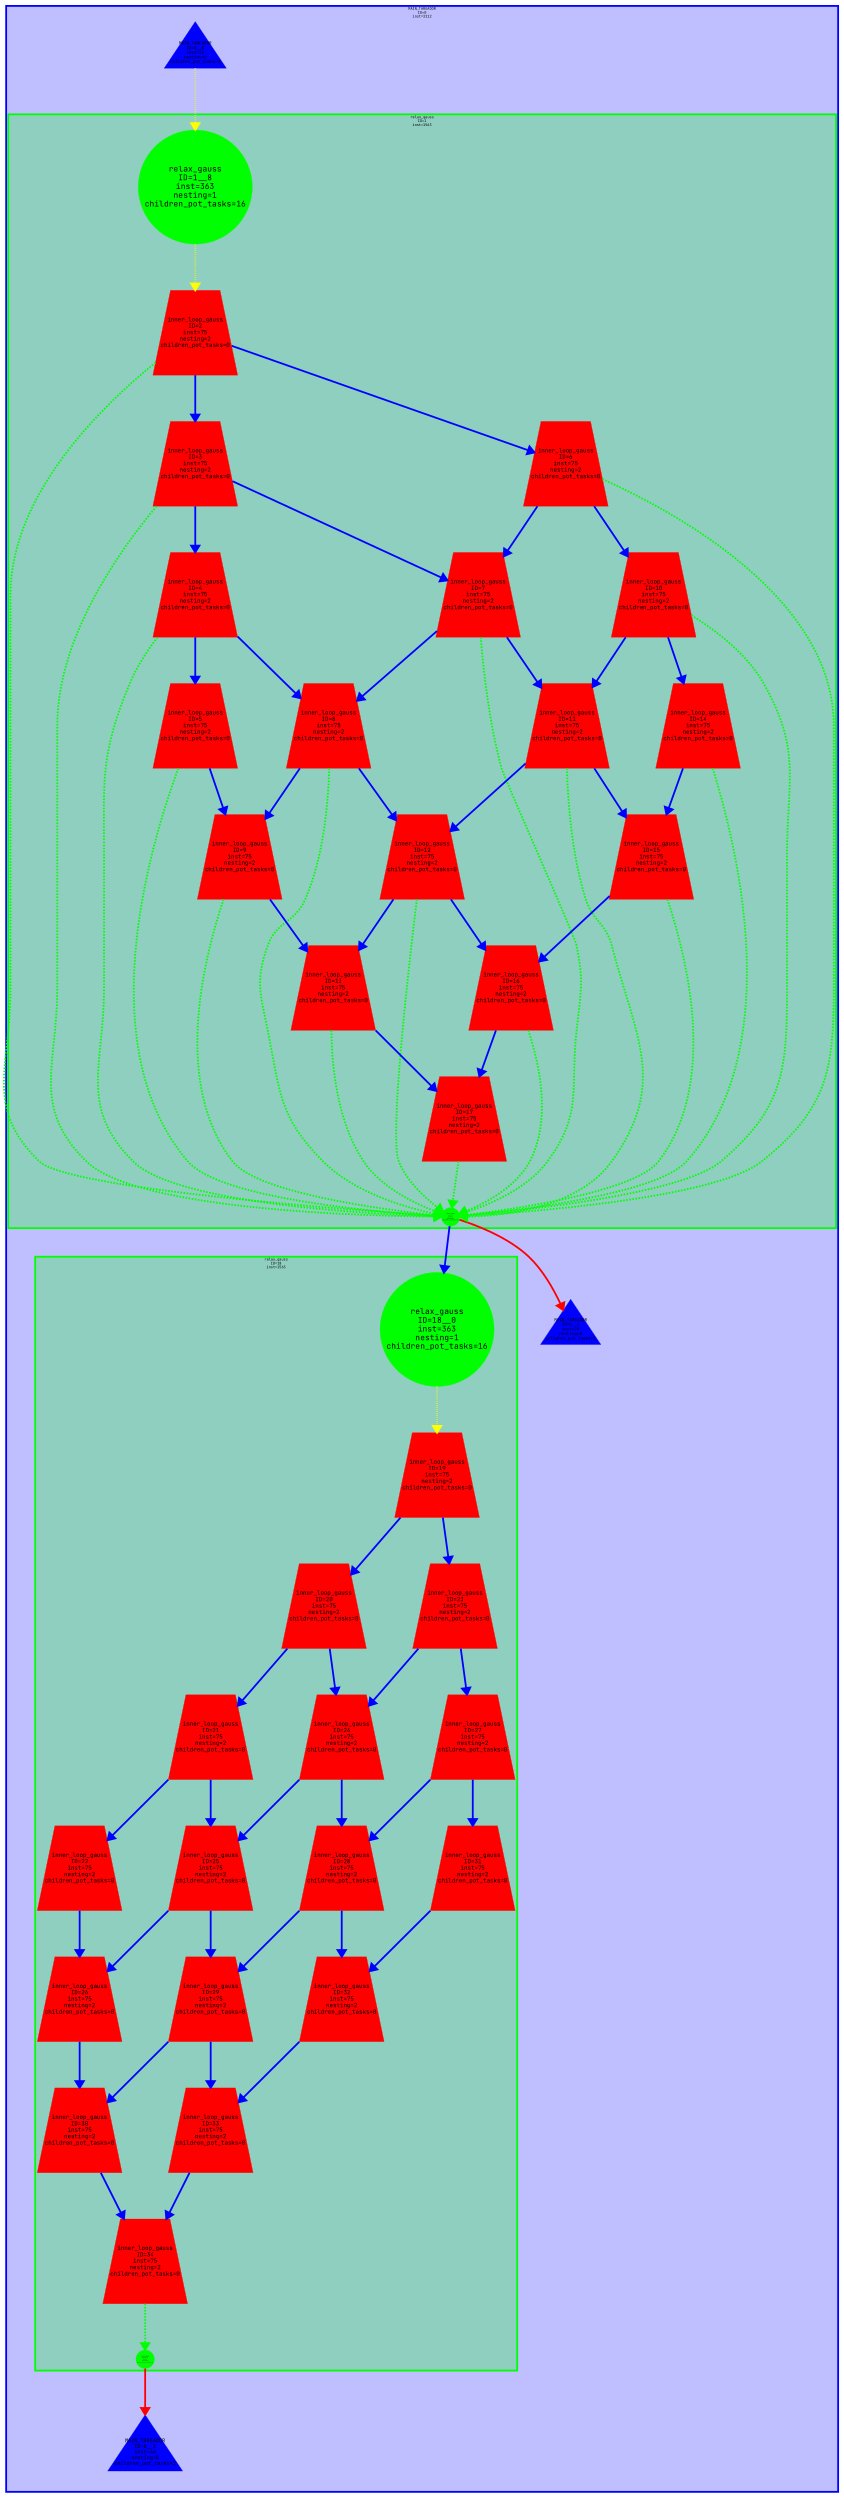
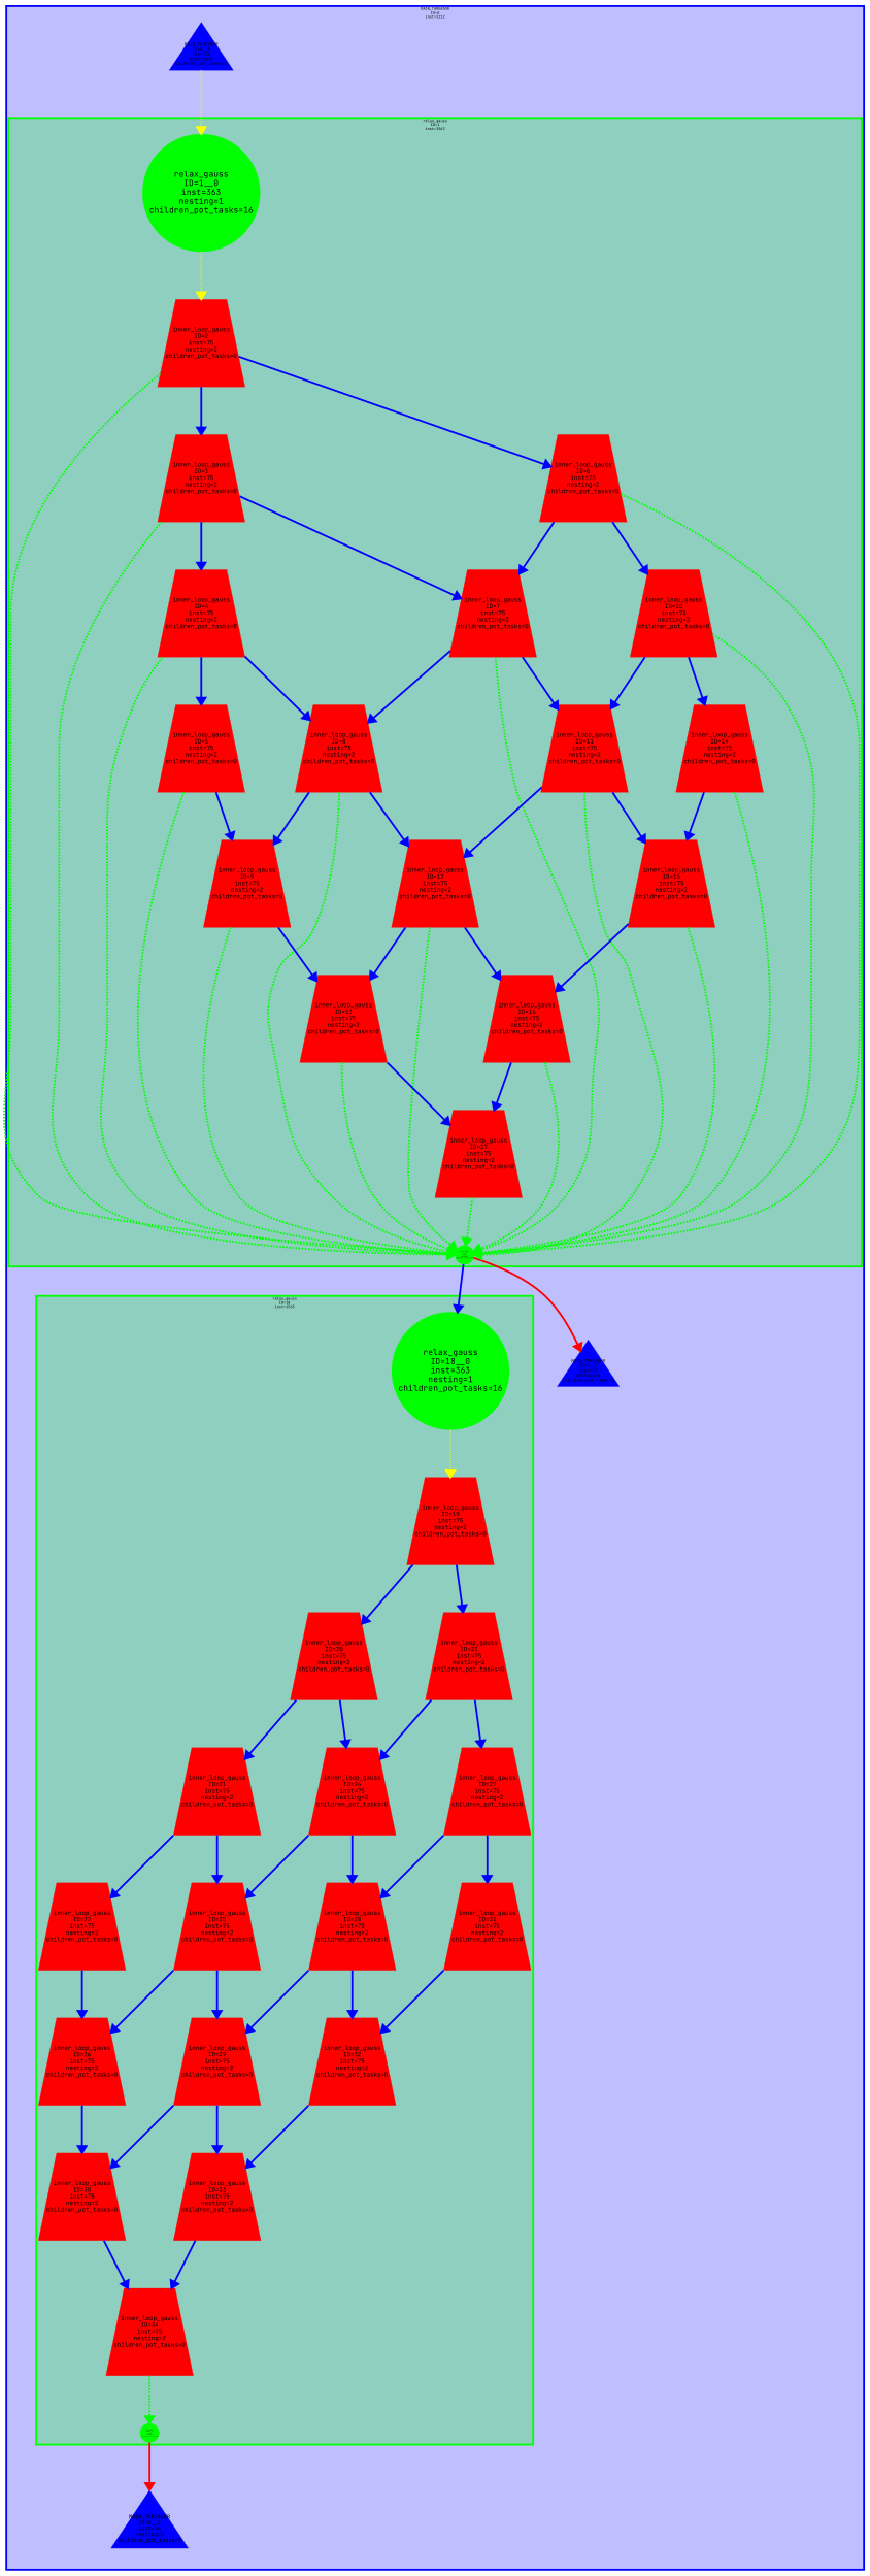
  digraph {
    nodesep=2.5
    penwidth=7
    ranksep=2.5
    fontname="JetBrains Mono"
    node [color="#FF0000" fixedsize=true fontsize=22.928394213705587 shape=trapezium style=filled fontname="JetBrains Mono"]
    edge [arrowsize=2.6457513110645907 color=blue penwidth=7 style=solid fontname="JetBrains Mono"]
-   n1 [color="#00FF00" fontsize=30.812967817348287 height=6.162593563469658 label="relax_gauss\nID=1__8\ninst=363\nnesting=1\nchildren_pot_tasks=16" shape=ellipse width=6.162593563469658]
+   n1 [color="#00FF00" fontsize=30.812967817348287 height=6.162593563469658 label="relax_gauss\nID=1__0\ninst=363\nnesting=1\nchildren_pot_tasks=16" shape=ellipse width=6.162593563469658]
    n2 [color="#00FF00" fontsize=5 height=1 label="relax_gauss\nID=1__1\ninst=0\nnesting=1\nchildren_pot_tasks=16" shape=ellipse width=1]
    n3 [height=4.5856788427411175 label="inner_loop_gauss\nID=2\ninst=75\nnesting=2\nchildren_pot_tasks=0" width=4.5856788427411175]
    n4 [height=4.5856788427411175 label="inner_loop_gauss\nID=3\ninst=75\nnesting=2\nchildren_pot_tasks=0" width=4.5856788427411175]
    n5 [height=4.5856788427411175 label="inner_loop_gauss\nID=4\ninst=75\nnesting=2\nchildren_pot_tasks=0" width=4.5856788427411175]
    n6 [height=4.5856788427411175 label="inner_loop_gauss\nID=5\ninst=75\nnesting=2\nchildren_pot_tasks=0" width=4.5856788427411175]
    n7 [height=4.5856788427411175 label="inner_loop_gauss\nID=6\ninst=75\nnesting=2\nchildren_pot_tasks=0" width=4.5856788427411175]
    n8 [height=4.5856788427411175 label="inner_loop_gauss\nID=7\ninst=75\nnesting=2\nchildren_pot_tasks=0" width=4.5856788427411175]
    n9 [height=4.5856788427411175 label="inner_loop_gauss\nID=8\ninst=75\nnesting=2\nchildren_pot_tasks=0" width=4.5856788427411175]
    n10 [height=4.5856788427411175 label="inner_loop_gauss\nID=9\ninst=75\nnesting=2\nchildren_pot_tasks=0" width=4.5856788427411175]
    n11 [height=4.5856788427411175 label="inner_loop_gauss\nID=10\ninst=75\nnesting=2\nchildren_pot_tasks=0" width=4.5856788427411175]
    n12 [height=4.5856788427411175 label="inner_loop_gauss\nID=11\ninst=75\nnesting=2\nchildren_pot_tasks=0" width=4.5856788427411175]
    n13 [height=4.5856788427411175 label="inner_loop_gauss\nID=12\ninst=75\nnesting=2\nchildren_pot_tasks=0" width=4.5856788427411175]
    n14 [height=4.5856788427411175 label="inner_loop_gauss\nID=13\ninst=75\nnesting=2\nchildren_pot_tasks=0" width=4.5856788427411175]
    n15 [height=4.5856788427411175 label="inner_loop_gauss\nID=14\ninst=75\nnesting=2\nchildren_pot_tasks=0" width=4.5856788427411175]
    n16 [height=4.5856788427411175 label="inner_loop_gauss\nID=15\ninst=75\nnesting=2\nchildren_pot_tasks=0" width=4.5856788427411175]
    n17 [height=4.5856788427411175 label="inner_loop_gauss\nID=16\ninst=75\nnesting=2\nchildren_pot_tasks=0" width=4.5856788427411175]
    n18 [height=4.5856788427411175 label="inner_loop_gauss\nID=17\ninst=75\nnesting=2\nchildren_pot_tasks=0" width=4.5856788427411175]
    n19 [color="#00FF00" fontsize=30.812967817348287 height=6.162593563469658 label="relax_gauss\nID=18__0\ninst=363\nnesting=1\nchildren_pot_tasks=16" shape=ellipse width=6.162593563469658]
    n20 [color="#00FF00" fontsize=5 height=1 label="relax_gauss\nID=18__1\ninst=0\nnesting=1\nchildren_pot_tasks=16" shape=ellipse width=1]
    n21 [height=4.5856788427411175 label="inner_loop_gauss\nID=19\ninst=75\nnesting=2\nchildren_pot_tasks=0" width=4.5856788427411175]
    n22 [height=4.5856788427411175 label="inner_loop_gauss\nID=20\ninst=75\nnesting=2\nchildren_pot_tasks=0" width=4.5856788427411175]
    n23 [height=4.5856788427411175 label="inner_loop_gauss\nID=21\ninst=75\nnesting=2\nchildren_pot_tasks=0" width=4.5856788427411175]
    n24 [height=4.5856788427411175 label="inner_loop_gauss\nID=22\ninst=75\nnesting=2\nchildren_pot_tasks=0" width=4.5856788427411175]
    n25 [height=4.5856788427411175 label="inner_loop_gauss\nID=23\ninst=75\nnesting=2\nchildren_pot_tasks=0" width=4.5856788427411175]
    n26 [height=4.5856788427411175 label="inner_loop_gauss\nID=24\ninst=75\nnesting=2\nchildren_pot_tasks=0" width=4.5856788427411175]
    n27 [height=4.5856788427411175 label="inner_loop_gauss\nID=25\ninst=75\nnesting=2\nchildren_pot_tasks=0" width=4.5856788427411175]
    n28 [height=4.5856788427411175 label="inner_loop_gauss\nID=26\ninst=75\nnesting=2\nchildren_pot_tasks=0" width=4.5856788427411175]
    n29 [height=4.5856788427411175 label="inner_loop_gauss\nID=27\ninst=75\nnesting=2\nchildren_pot_tasks=0" width=4.5856788427411175]
    n30 [height=4.5856788427411175 label="inner_loop_gauss\nID=28\ninst=75\nnesting=2\nchildren_pot_tasks=0" width=4.5856788427411175]
    n31 [height=4.5856788427411175 label="inner_loop_gauss\nID=29\ninst=75\nnesting=2\nchildren_pot_tasks=0" width=4.5856788427411175]
    n32 [height=4.5856788427411175 label="inner_loop_gauss\nID=30\ninst=75\nnesting=2\nchildren_pot_tasks=0" width=4.5856788427411175]
    n33 [height=4.5856788427411175 label="inner_loop_gauss\nID=31\ninst=75\nnesting=2\nchildren_pot_tasks=0" width=4.5856788427411175]
    n34 [height=4.5856788427411175 label="inner_loop_gauss\nID=32\ninst=75\nnesting=2\nchildren_pot_tasks=0" width=4.5856788427411175]
    n35 [height=4.5856788427411175 label="inner_loop_gauss\nID=33\ninst=75\nnesting=2\nchildren_pot_tasks=0" width=4.5856788427411175]
    n36 [height=4.5856788427411175 label="inner_loop_gauss\nID=34\ninst=75\nnesting=2\nchildren_pot_tasks=0" width=4.5856788427411175]
    n37 [color="#0000FF" fontsize=16.796165912815614 height=3.359233182563123 label="MAIN_TAREADOR\nID=0__0\ninst=22\nnesting=0\nchildren_pot_tasks=2" shape=triangle width=3.359233182563123]
    n38 [color="#0000FF" fontsize=16.319615013793992 height=3.263923002758798 label="MAIN_TAREADOR\nID=0__1\ninst=20\nnesting=0\nchildren_pot_tasks=2" shape=triangle width=3.263923002758798]
    n39 [color="#0000FF" fontsize=20.261901815615346 height=4.052380363123069 label="MAIN_TAREADOR\nID=0__2\ninst=44\nnesting=0\nchildren_pot_tasks=2" shape=triangle width=4.052380363123069]
    subgraph cluster_1 {
      color="#0000FF"
      fillcolor="#0000FF40"
      label="MAIN_TAREADOR\nID=0\ninst=3212"
      style=filled
      n37
      n38
      n39
      subgraph cluster_2 {
        color="#00FF00"
        fillcolor="#00FF0040"
        label="relax_gauss\nID=1\ninst=1563"
        style=filled
        n1
        n2
        n3
        n4
        n5
        n6
        n7
        n8
        n9
        n10
        n11
        n12
        n13
        n14
        n15
        n16
        n17
        n18
      }
      subgraph cluster_3 {
        color="#00FF00"
        fillcolor="#00FF0040"
        label="relax_gauss\nID=18\ninst=1563"
        style=filled
        n19
        n20
        n21
        n22
        n23
        n24
        n25
        n26
        n27
        n28
        n29
        n30
        n31
        n32
        n33
        n34
        n35
        n36
      }
    }
    n1 -> n3 [color=yellow style=dotted]
    n2 -> n19
    n2 -> n38 [color=red style=bold]
    n3 -> n2 [color=green style=dashed]
    n3 -> n4
    n3 -> n7
    n4 -> n2 [color=green style=dashed]
    n4 -> n5
    n4 -> n8
    n5 -> n2 [color=green style=dashed]
    n5 -> n6
    n5 -> n9
    n6 -> n2 [color=green style=dashed]
    n6 -> n10
    n7 -> n2 [color=green style=dashed]
    n7 -> n8
    n7 -> n11
    n8 -> n2 [color=green style=dashed]
    n8 -> n9
    n8 -> n12
    n9 -> n2 [color=green style=dashed]
    n9 -> n10
    n9 -> n13
    n10 -> n2 [color=green style=dashed]
    n10 -> n14
    n11 -> n2 [color=green style=dashed]
    n11 -> n12
    n11 -> n15
    n12 -> n2 [color=green style=dashed]
    n12 -> n13
    n12 -> n16
    n13 -> n2 [color=green style=dashed]
    n13 -> n14
    n13 -> n17
    n14 -> n2 [color=green style=dashed]
    n14 -> n18
    n15 -> n2 [color=green style=dashed]
    n15 -> n16
    n16 -> n2 [color=green style=dashed]
    n16 -> n17
    n17 -> n2 [color=green style=dashed]
    n17 -> n18
    n18 -> n2 [color=green style=dashed]
    n19 -> n21 [color=yellow style=dotted]
    n20 -> n39 [color=red style=bold]
    n21 -> n22
    n21 -> n25
    n22 -> n23
    n22 -> n26
    n23 -> n24
    n23 -> n27
    n24 -> n28
    n25 -> n26
    n25 -> n29
    n26 -> n27
    n26 -> n30
    n27 -> n28
    n27 -> n31
    n28 -> n32
    n29 -> n30
    n29 -> n33
    n30 -> n31
    n30 -> n34
    n31 -> n32
    n31 -> n35
    n32 -> n36
    n33 -> n34
    n34 -> n35
    n35 -> n36
    n36 -> n20 [color=green style=dashed]
    n37 -> n1 [color=yellow style=dotted]
  }
